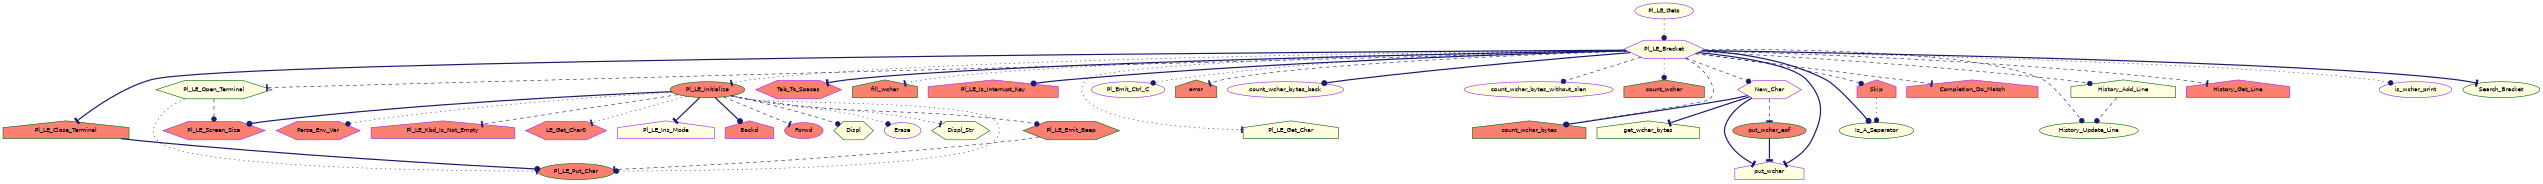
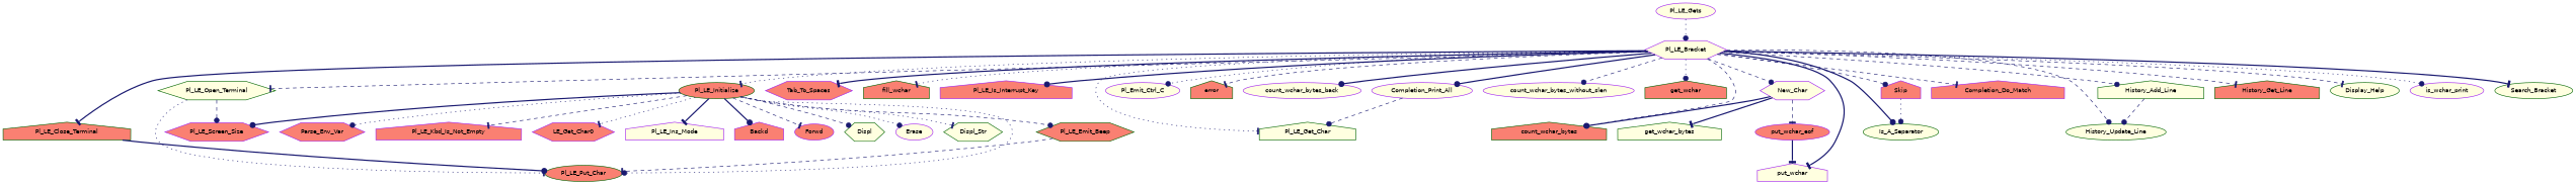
  digraph {
    rankdir=TB
    node [color=purple fillcolor=lightyellow fontname=Helvetica fontsize=10 shape=house style=filled]
    edge [arrowhead=dot color=midnightblue fontname=Helvetica fontsize=10 labelfontname=Helvetica labelfontsize=10 style=dashed]
    n1 [fontcolor=black height=0.2 label=Pl_LE_Gets shape=ellipse width=0.4]
    n2 [height=0.2 label=Pl_LE_Bracket shape=hexagon width=0.4]
    n3 [color=darkgreen fillcolor=salmon height=0.2 label=Pl_LE_Initialize shape=ellipse width=0.4]
    n4 [color=darkgreen height=0.2 label=Pl_LE_Open_Terminal shape=hexagon width=0.4]
    n5 [color=darkgreen height=0.2 label=Pl_LE_Get_Char width=0.4]
    n6 [fillcolor=salmon height=0.2 label=Tab_To_Spaces shape=hexagon width=0.4]
    n7 [color=darkgreen fillcolor=salmon height=0.2 label=fill_wchar width=0.4]
    n8 [fillcolor=salmon height=0.2 label=Pl_LE_Is_Interrupt_Key width=0.4]
    n9 [color=darkgreen fillcolor=salmon height=0.2 label=Pl_LE_Close_Terminal width=0.4]
    n10 [height=0.2 label=Pl_Emit_Ctrl_C shape=ellipse width=0.4]
    n11 [color=darkgreen fillcolor=salmon height=0.2 label=error width=0.4]
    n12 [height=0.2 label=count_wchar_bytes_back shape=ellipse width=0.4]
    n13 [color=darkgreen fillcolor=salmon height=0.2 label=count_wchar_bytes width=0.4]
    n14 [height=0.2 label=count_wchar_bytes_without_slen shape=ellipse width=0.4]
-   n15 [color=darkgreen fillcolor=salmon height=0.2 label=count_wchar width=0.4]
+   n15 [color=darkgreen fillcolor=salmon height=0.2 label=get_wchar width=0.4]
    n16 [height=0.2 label=New_Char shape=hexagon width=0.4]
    n17 [height=0.2 label=put_wchar width=0.4]
    n18 [fillcolor=salmon height=0.2 label=Skip width=0.4]
    n19 [color=darkgreen height=0.2 label=Is_A_Separator shape=ellipse width=0.4]
+   n20 [height=0.2 label=Completion_Print_All shape=ellipse width=0.4]
    n21 [fillcolor=salmon height=0.2 label=Completion_Do_Match width=0.4]
    n22 [color=darkgreen height=0.2 label=History_Add_Line width=0.4]
    n23 [color=darkgreen height=0.2 label=History_Update_Line shape=ellipse width=0.4]
-   n24 [fillcolor=salmon height=0.2 label=History_Get_Line width=0.4]
+   n24 [color=darkgreen fillcolor=salmon height=0.2 label=History_Get_Line width=0.4]
+   n25 [color=darkgreen height=0.2 label=Display_Help shape=ellipse width=0.4]
    n26 [height=0.2 label=is_wchar_print shape=ellipse width=0.4]
    n27 [color=darkgreen height=0.2 label=Search_Bracket shape=ellipse width=0.4]
    n28 [fillcolor=salmon height=0.2 label=Parse_Env_Var shape=hexagon width=0.4]
    n29 [fillcolor=salmon height=0.2 label=Pl_LE_Screen_Size shape=hexagon width=0.4]
    n30 [fillcolor=salmon height=0.2 label=Pl_LE_Kbd_Is_Not_Empty width=0.4]
    n31 [color=darkgreen fillcolor=salmon height=0.2 label=Pl_LE_Put_Char shape=ellipse width=0.4]
    n32 [fillcolor=salmon height=0.2 label=LE_Get_Char0 shape=hexagon width=0.4]
    n33 [height=0.2 label=Pl_LE_Ins_Mode width=0.4]
    n34 [color=darkgreen fillcolor=salmon height=0.2 label=Pl_LE_Emit_Beep shape=hexagon width=0.4]
    n35 [fillcolor=salmon height=0.2 label=Backd width=0.4]
    n36 [fillcolor=salmon height=0.2 label=Forwd shape=ellipse width=0.4]
    n37 [color=darkgreen height=0.2 label=Displ shape=hexagon width=0.4]
    n38 [height=0.2 label=Erase shape=ellipse width=0.4]
    n39 [color=darkgreen height=0.2 label=Displ_Str shape=hexagon width=0.4]
    n40 [color=darkgreen height=0.2 label=get_wchar_bytes width=0.4]
-   n41 [color=darkgreen fillcolor=salmon height=0.2 label=put_wchar_eof shape=ellipse width=0.4]
+   n41 [fillcolor=salmon height=0.2 label=put_wchar_eof shape=ellipse width=0.4]
    n1 -> n2 [style=dotted]
    n2 -> n3 [arrowhead=tee style=dotted]
    n2 -> n4 [arrowhead=tee]
    n2 -> n5 [arrowhead=tee style=dotted]
    n2 -> n6 [arrowhead=tee style=bold]
    n2 -> n7 [arrowhead=tee style=dotted]
    n2 -> n8 [style=bold]
    n2 -> n9 [arrowhead=tee style=bold]
    n2 -> n10 [style=dotted]
    n2 -> n11 [arrowhead=tee]
    n2 -> n12 [style=bold]
    n2 -> n13
    n2 -> n14
    n2 -> n15 [style=dotted]
    n2 -> n16
    n2 -> n17 [arrowhead=tee style=bold]
    n2 -> n18
    n2 -> n19 [style=bold]
+   n2 -> n20 [style=bold]
    n2 -> n21 [arrowhead=tee]
    n2 -> n22
    n2 -> n23
    n2 -> n24 [arrowhead=tee]
+   n2 -> n25 [arrowhead=tee]
    n2 -> n26 [style=dotted]
    n2 -> n27 [arrowhead=tee style=bold]
    n3 -> n28 [style=dotted]
    n3 -> n29 [style=bold]
    n3 -> n30 [arrowhead=tee]
    n3 -> n31 [style=dotted]
    n3 -> n32 [arrowhead=tee style=dotted]
    n3 -> n33 [arrowhead=tee style=bold]
    n3 -> n34
    n3 -> n35 [style=bold]
    n3 -> n36 [arrowhead=tee]
    n3 -> n37
    n3 -> n38 [style=dotted]
    n3 -> n39 [arrowhead=tee style=dotted]
    n4 -> n29
    n4 -> n31 [arrowhead=tee style=dotted]
    n9 -> n31 [style=bold]
    n16 -> n13 [style=bold]
-   n16 -> n17 [arrowhead=tee style=bold]
    n16 -> n40 [arrowhead=tee style=bold]
    n16 -> n41 [arrowhead=tee]
    n18 -> n19 [style=dotted]
+   n20 -> n5
    n22 -> n23
    n34 -> n31 [arrowhead=tee]
    n41 -> n17 [arrowhead=tee style=bold]
  }
